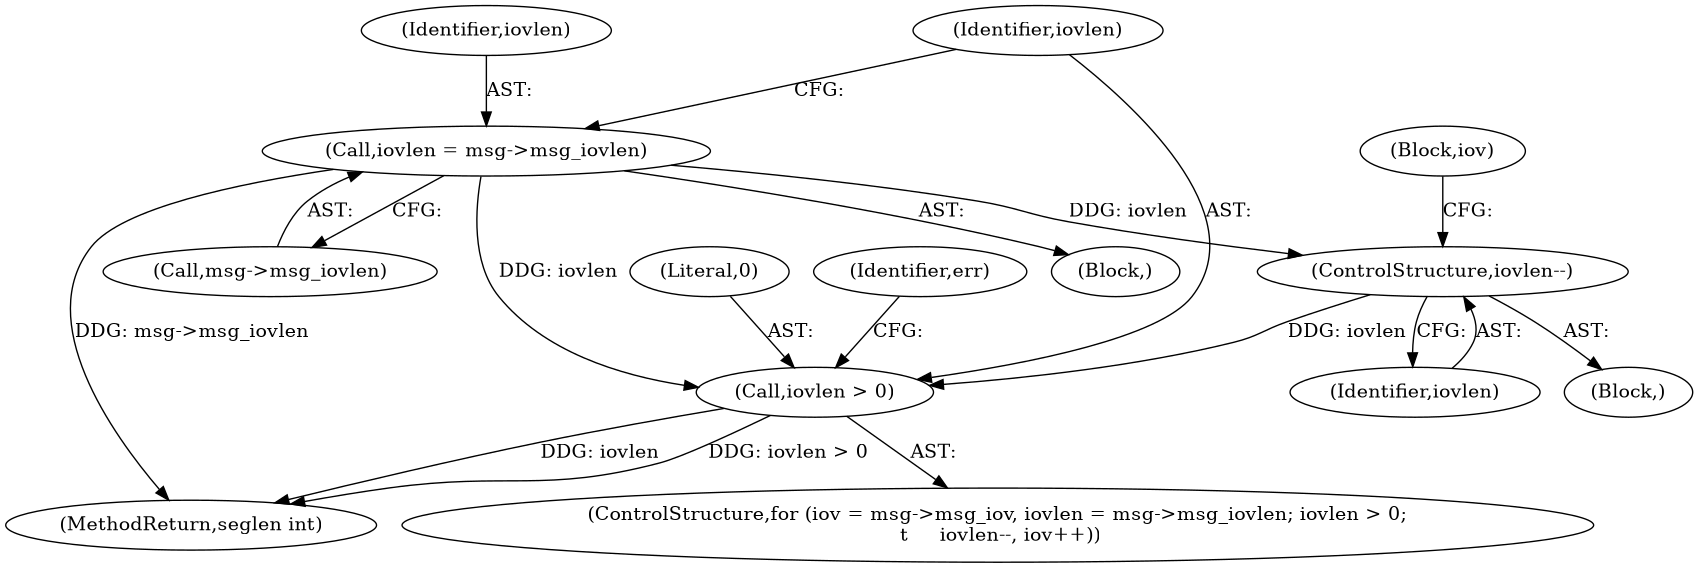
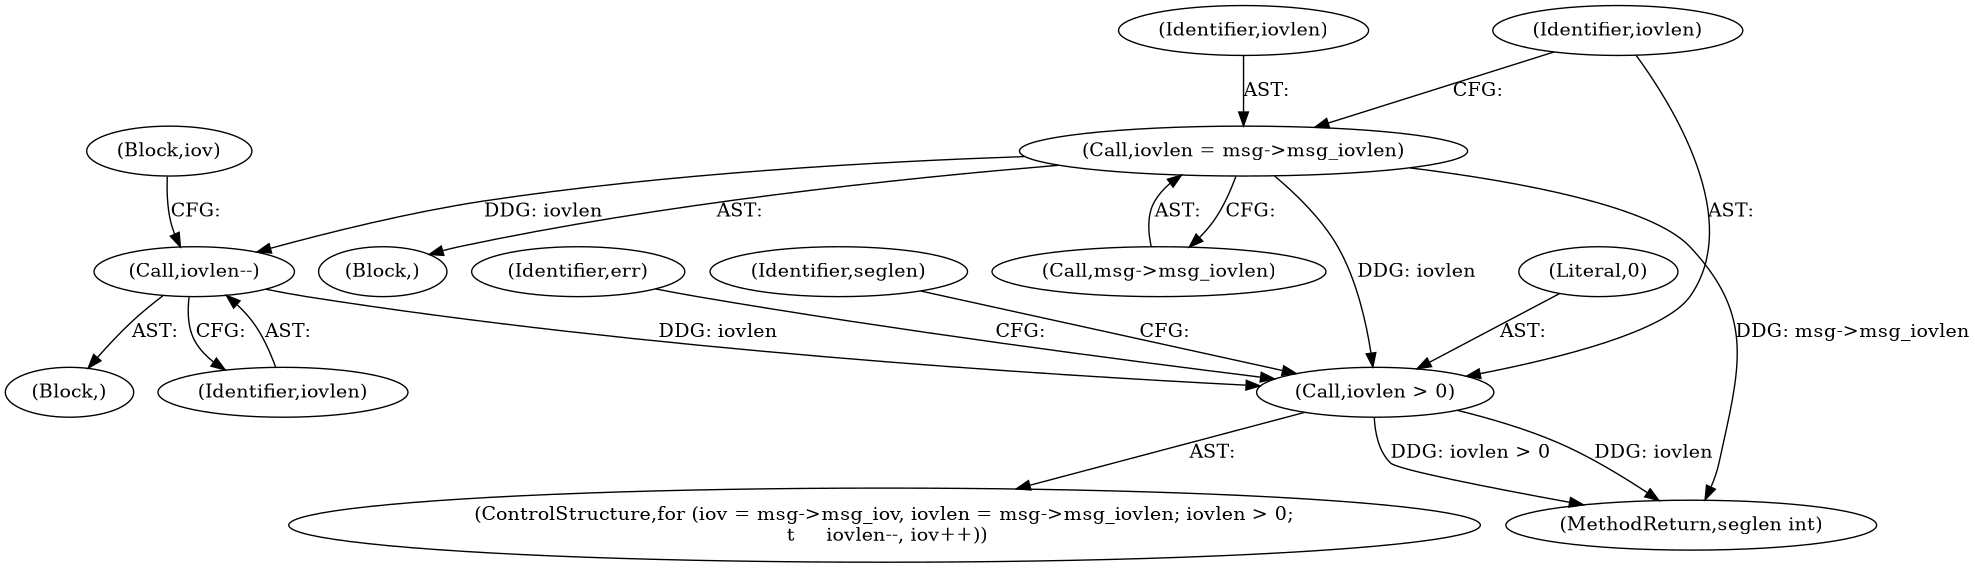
  digraph {
    n1 [label="(Call,iovlen = msg->msg_iovlen)"]
    n2 [label="(Call,iovlen > 0)"]
    n3 [label="(Block,)"]
    n4 [label="(MethodReturn,seglen int)"]
    n5 [label="(Call,msg->msg_iovlen)"]
-   n6 [label="(ControlStructure,iovlen--)"]
+   n6 [label="(Call,iovlen--)"]
    n7 [label="(ControlStructure,for (iov = msg->msg_iov, iovlen = msg->msg_iovlen; iovlen > 0;\n \t     iovlen--, iov++))"]
    n8 [label="(Identifier,iovlen)"]
    n9 [label="(Block,)"]
    n10 [label="(Literal,0)"]
    n11 [label="(Identifier,iovlen)"]
    n12 [label="(Identifier,err)"]
+   n13 [label="(Identifier,seglen)"]
    n14 [label="(Block,iov)"]
    n15 [label="(Identifier,iovlen)"]
    n1 -> n2 [label="DDG: iovlen"]
    n1 -> n3 [label="AST: "]
    n1 -> n4 [label="DDG: msg->msg_iovlen"]
    n1 -> n5 [label="CFG: "]
    n1 -> n6 [label="DDG: iovlen"]
    n2 -> n4 [label="DDG: iovlen"]
    n2 -> n4 [label="DDG: iovlen > 0"]
    n2 -> n7 [label="AST: "]
    n5 -> n1 [label="AST: "]
    n6 -> n2 [label="DDG: iovlen"]
    n6 -> n8 [label="CFG: "]
    n6 -> n9 [label="AST: "]
    n8 -> n6 [label="AST: "]
    n10 -> n2 [label="AST: "]
    n11 -> n1 [label="CFG: "]
    n11 -> n2 [label="AST: "]
    n12 -> n2 [label="CFG: "]
+   n13 -> n2 [label="CFG: "]
    n14 -> n6 [label="CFG: "]
    n15 -> n1 [label="AST: "]
  }
